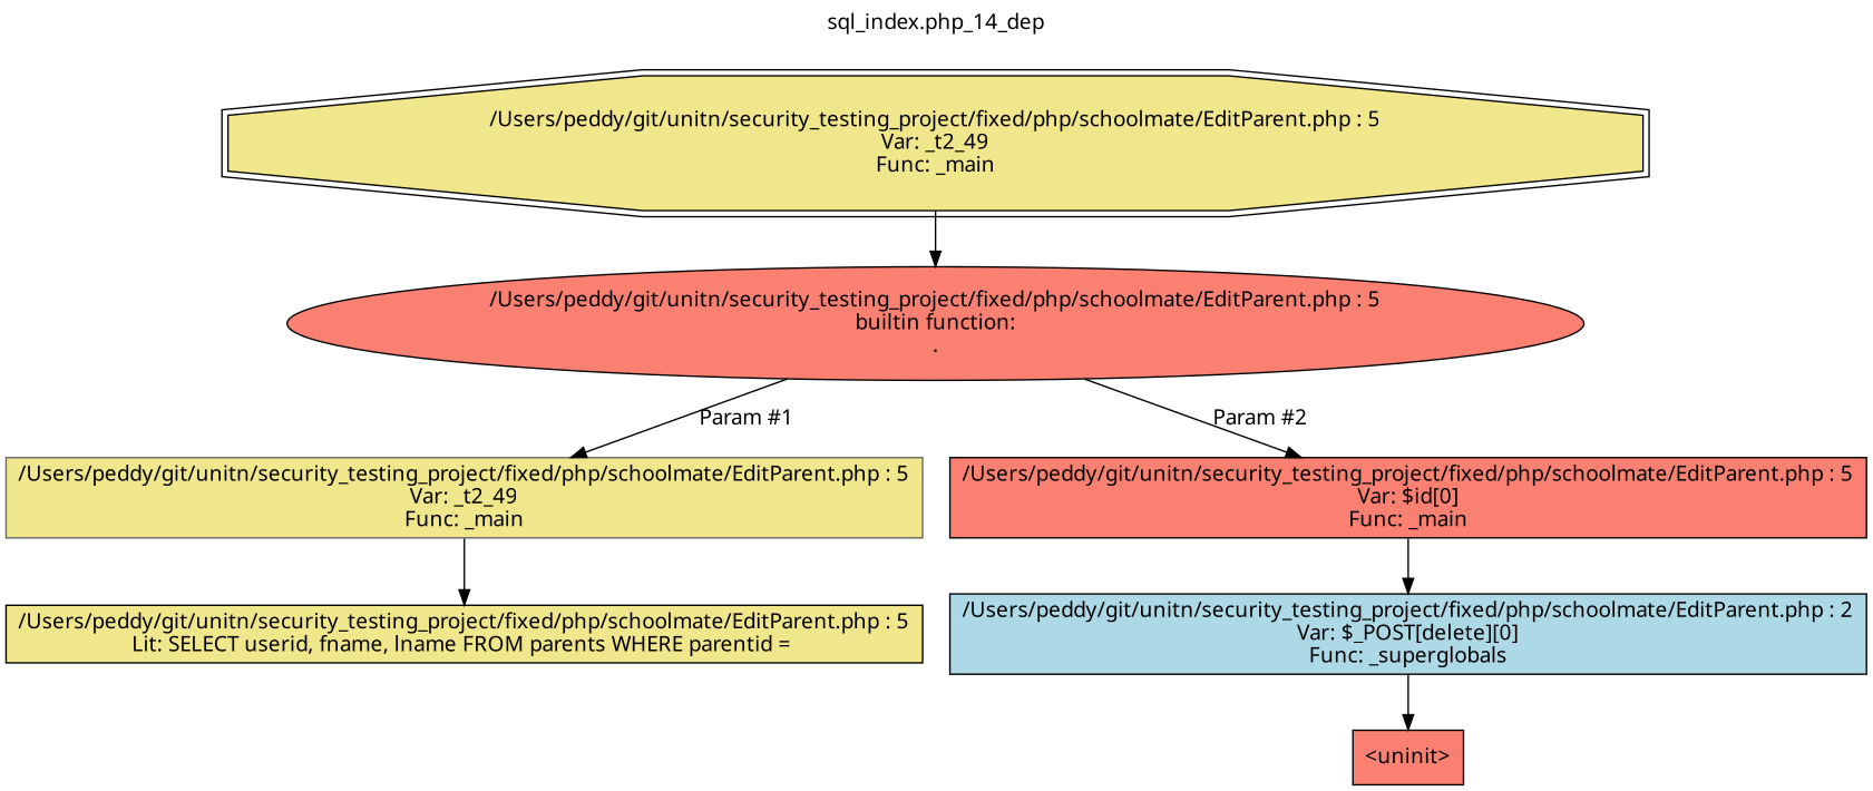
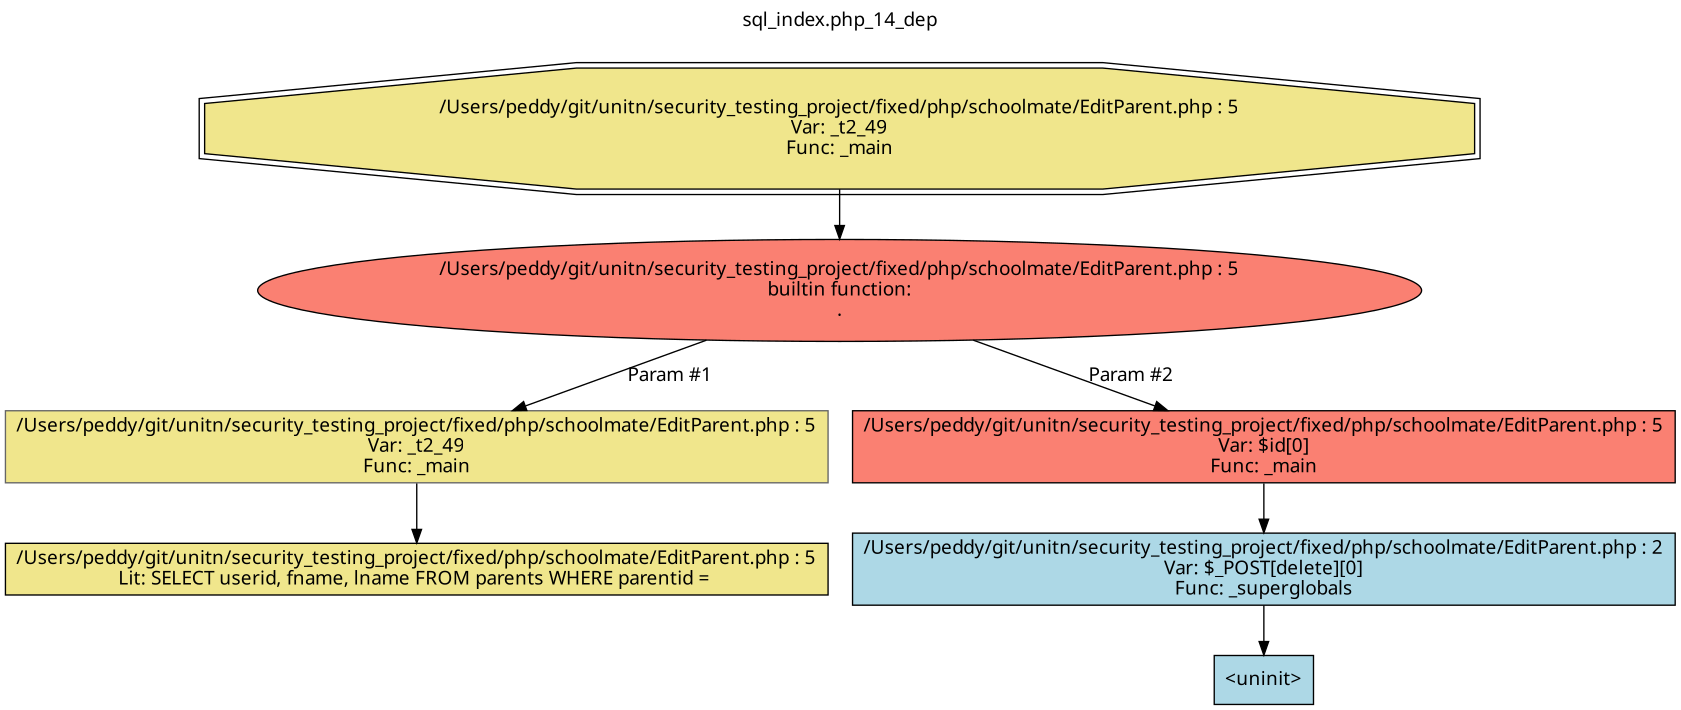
  digraph {
    label="sql_index.php_14_dep"
    labelloc=t
    fontname="Noto Sans"
    node [shape=box style=filled fillcolor=khaki color=black fontname="Noto Sans"]
    edge [fontname="Noto Sans"]
    n1 [label="/Users/peddy/git/unitn/security_testing_project/fixed/php/schoolmate/EditParent.php : 5\nVar: _t2_49\nFunc: _main\n" shape=doubleoctagon]
    n2 [label="/Users/peddy/git/unitn/security_testing_project/fixed/php/schoolmate/EditParent.php : 5\nbuiltin function:\n.\n" shape=ellipse fillcolor=salmon]
    n3 [label="/Users/peddy/git/unitn/security_testing_project/fixed/php/schoolmate/EditParent.php : 5\nVar: _t2_49\nFunc: _main\n" color=gray40]
    n4 [label="/Users/peddy/git/unitn/security_testing_project/fixed/php/schoolmate/EditParent.php : 5\nVar: $id[0]\nFunc: _main\n" fillcolor=salmon]
    n5 [label="/Users/peddy/git/unitn/security_testing_project/fixed/php/schoolmate/EditParent.php : 5\nLit: SELECT userid, fname, lname FROM parents WHERE parentid = \n"]
    n6 [label="/Users/peddy/git/unitn/security_testing_project/fixed/php/schoolmate/EditParent.php : 2\nVar: $_POST[delete][0]\nFunc: _superglobals\n" fillcolor=lightblue]
-   n7 [label="<uninit>" fillcolor=salmon]
+   n7 [label="<uninit>" fillcolor=lightblue]
    n1 -> n2
    n2 -> n3 [label="Param #1"]
    n2 -> n4 [label="Param #2"]
    n3 -> n5
    n4 -> n6
    n6 -> n7
  }
